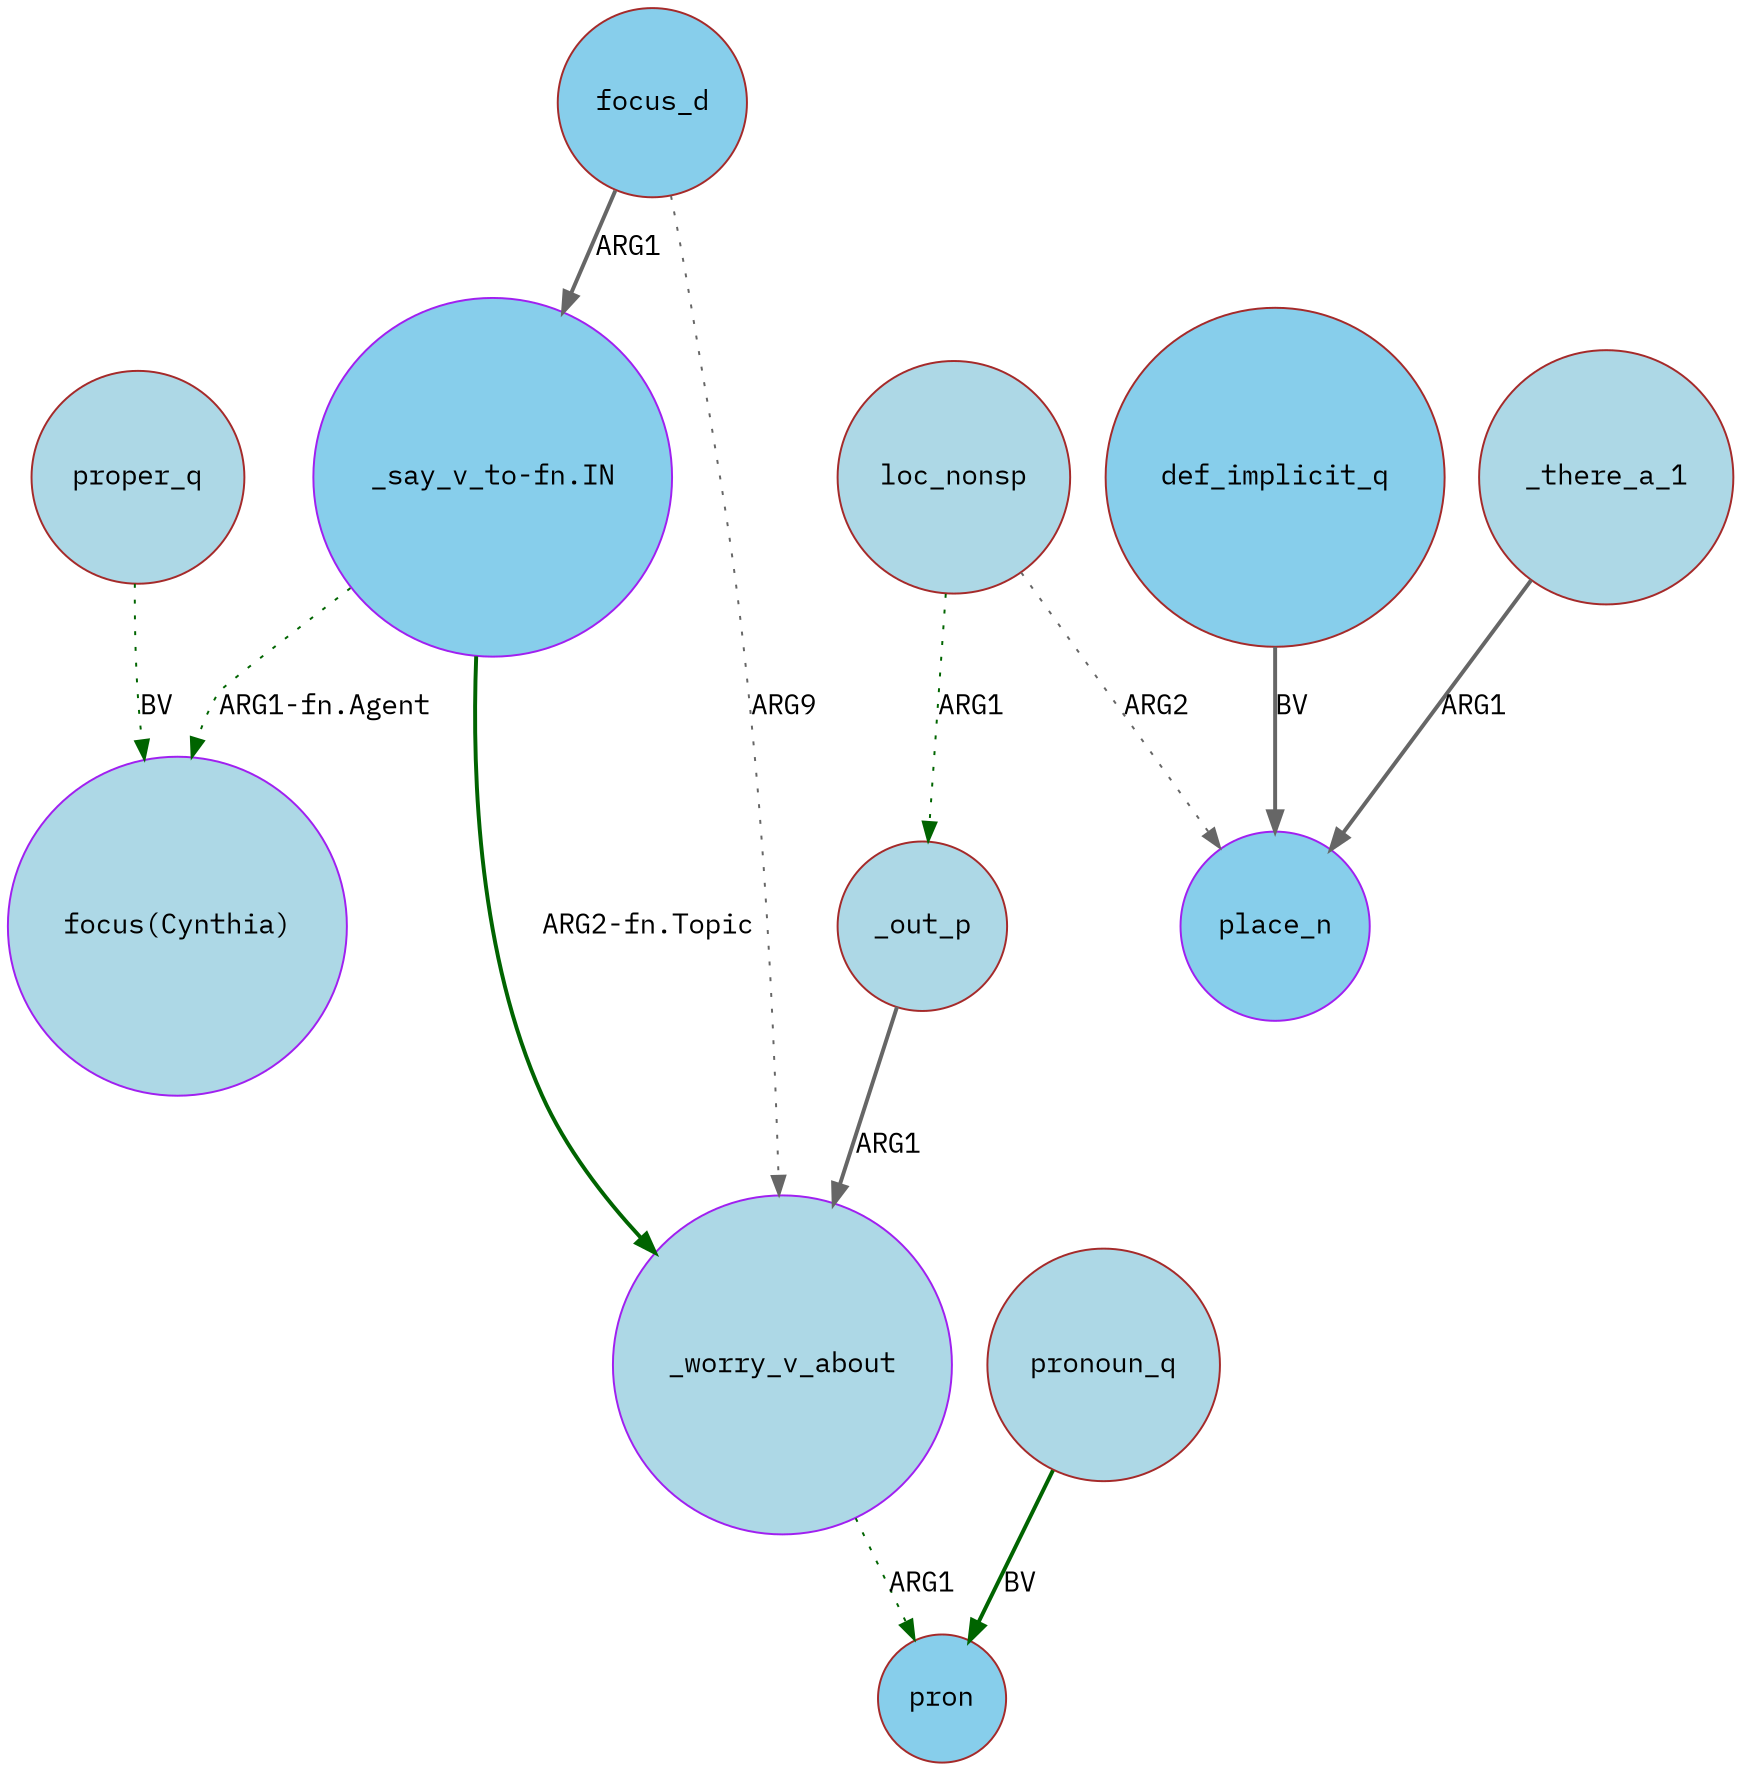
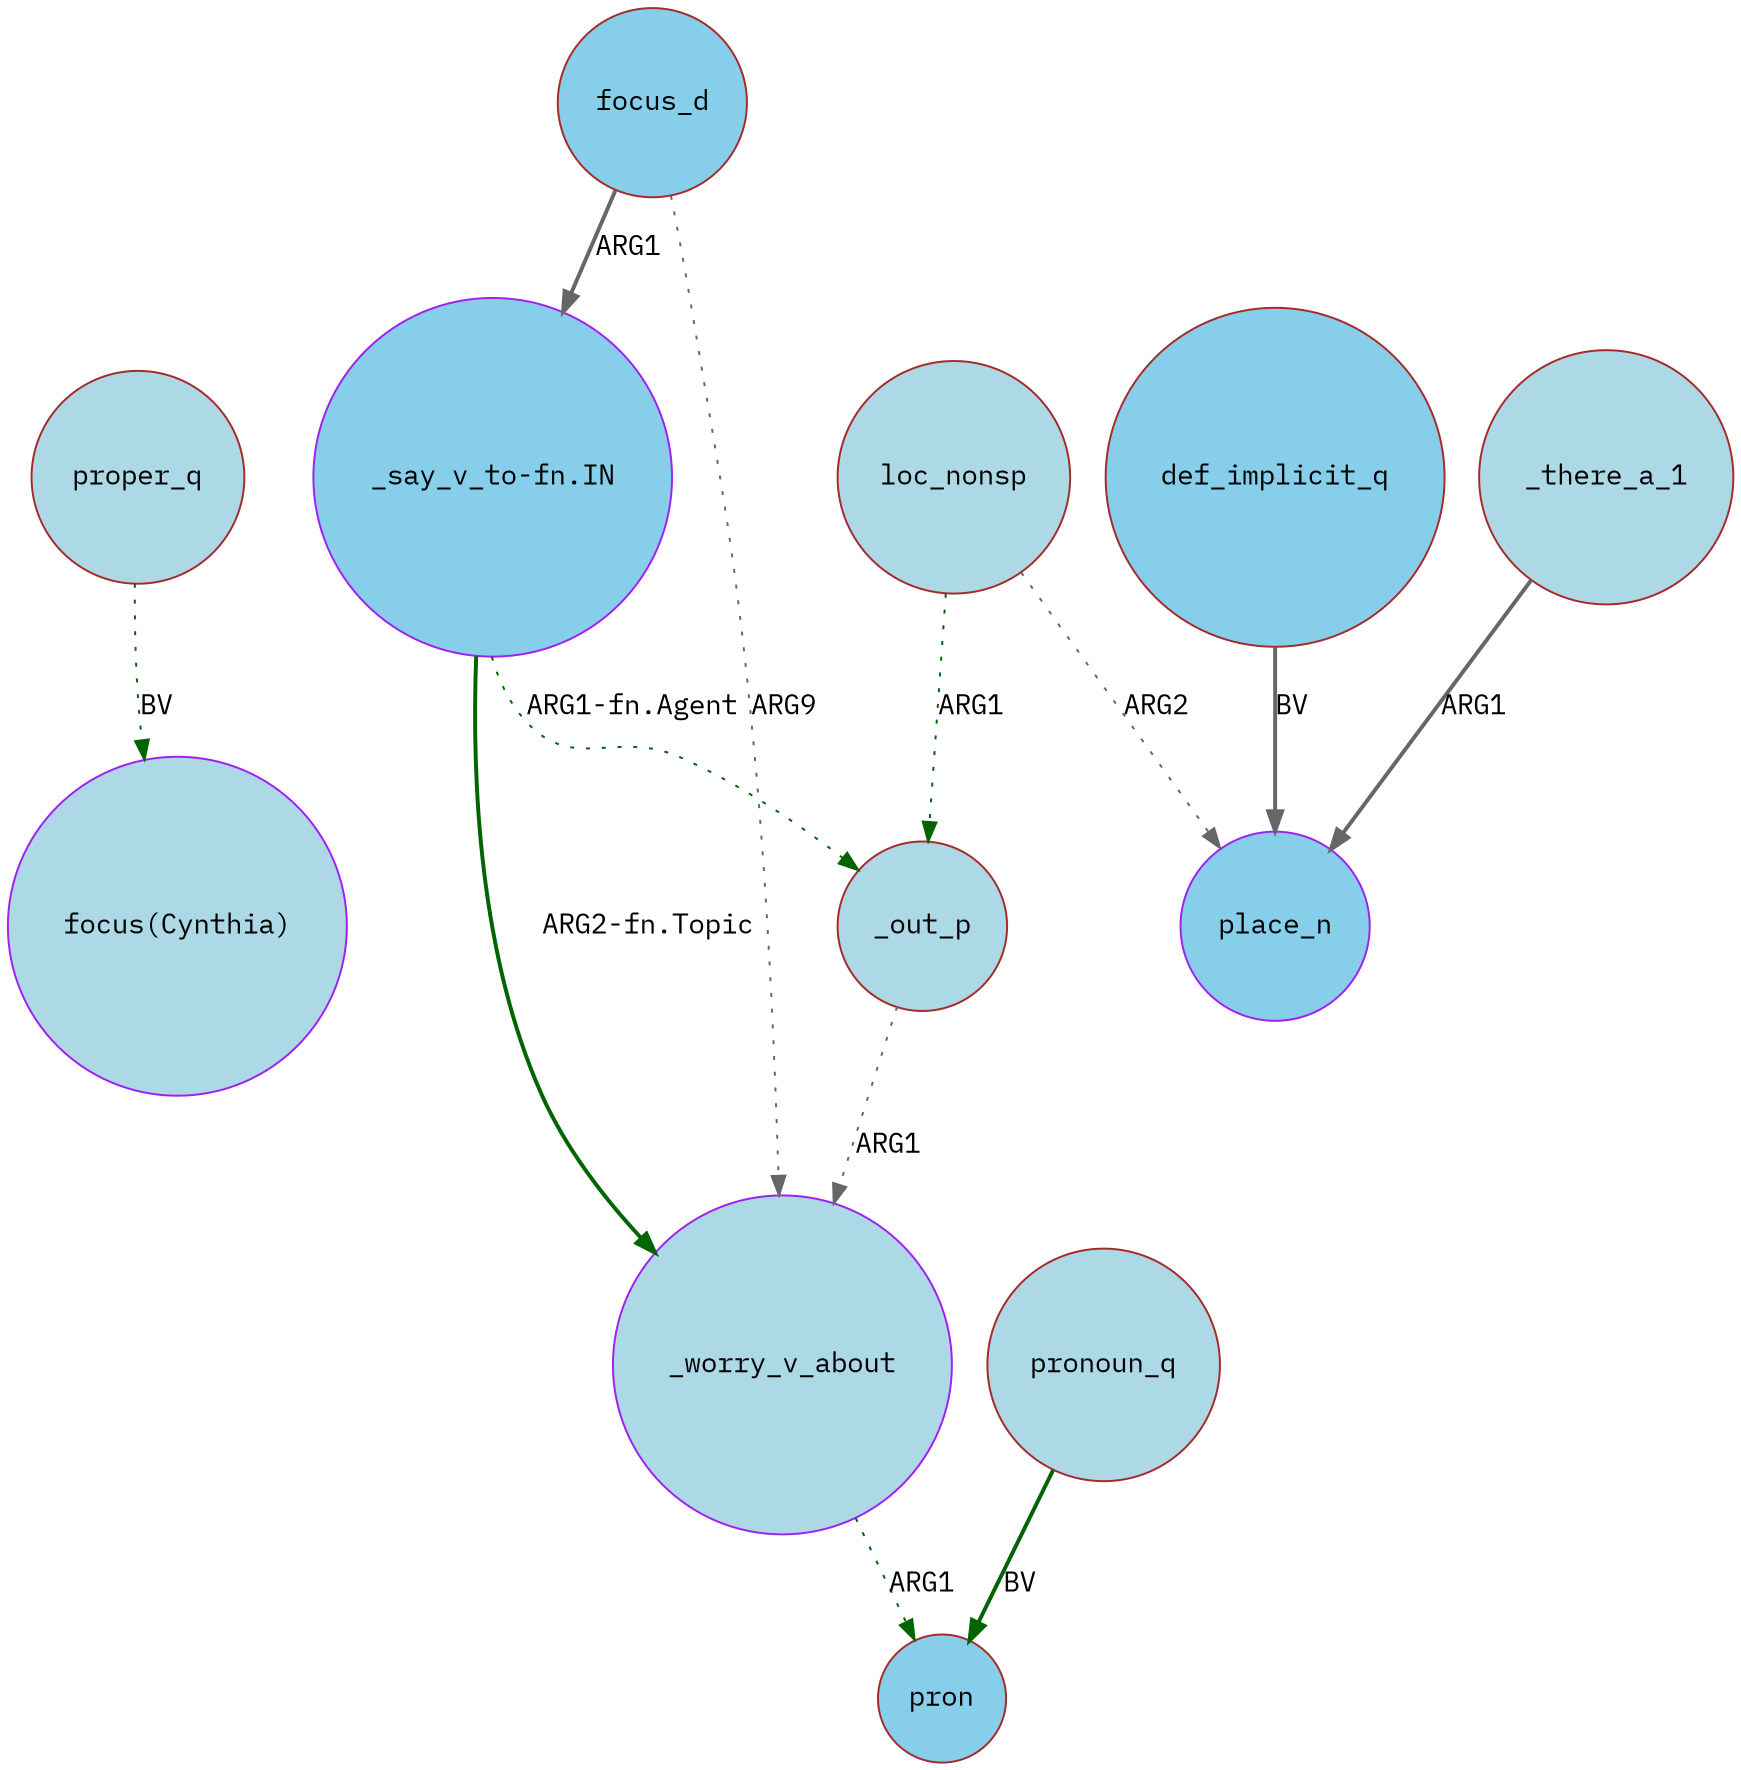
  digraph {
    fontname="IBM Plex Mono"
    node [color=brown fillcolor=lightblue fontname="IBM Plex Mono" shape=circle style=filled]
    edge [color=darkgreen fontname="IBM Plex Mono" style=dotted]
    n1 [color=purple label="focus(Cynthia)"]
    proper_q
    "_say_v_to-fn.IN" [color=purple fillcolor=skyblue]
    _worry_v_about [color=purple]
    pron [fillcolor=skyblue]
    place_n [color=purple fillcolor=skyblue]
    loc_nonsp
    _out_p
    def_implicit_q [fillcolor=skyblue]
    focus_d [fillcolor=skyblue]
    _there_a_1
    pronoun_q
    proper_q -> n1 [label=BV]
-   "_say_v_to-fn.IN" -> n1 [label="ARG1-fn.Agent"]
+   "_say_v_to-fn.IN" -> _out_p [label="ARG1-fn.Agent"]
    "_say_v_to-fn.IN" -> _worry_v_about [label="ARG2-fn.Topic" style=bold]
    _worry_v_about -> pron [label=ARG1]
    loc_nonsp -> place_n [color=gray40 label=ARG2]
    loc_nonsp -> _out_p [label=ARG1]
-   _out_p -> _worry_v_about [color=gray40 label=ARG1 style=bold]
+   _out_p -> _worry_v_about [color=gray40 label=ARG1]
    def_implicit_q -> place_n [color=gray40 label=BV style=bold]
    focus_d -> "_say_v_to-fn.IN" [color=gray40 label=ARG1 style=bold]
    focus_d -> _worry_v_about [color=gray40 label=ARG9]
    _there_a_1 -> place_n [color=gray40 label=ARG1 style=bold]
    pronoun_q -> pron [label=BV style=bold]
  }
